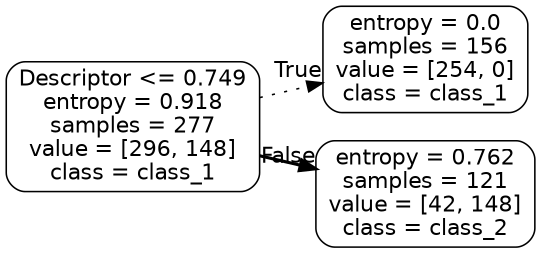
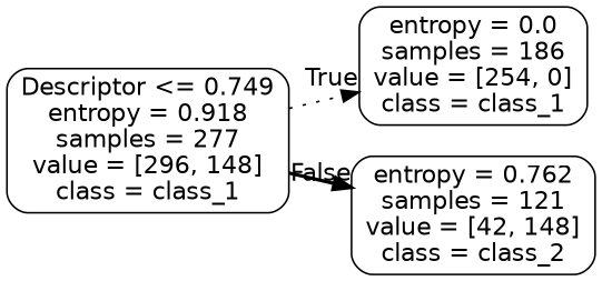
  digraph {
    rankdir=LR
    node [color=black fillcolor=white fontname=helvetica shape=box style="filled, rounded"]
    edge [fontname=helvetica labeldistance=2.5]
    n1 [label="Descriptor <= 0.749\nentropy = 0.918\nsamples = 277\nvalue = [296, 148]\nclass = class_1"]
-   n2 [label="entropy = 0.0\nsamples = 156\nvalue = [254, 0]\nclass = class_1"]
+   n2 [label="entropy = 0.0\nsamples = 186\nvalue = [254, 0]\nclass = class_1"]
    n3 [label="entropy = 0.762\nsamples = 121\nvalue = [42, 148]\nclass = class_2"]
    n1 -> n2 [headlabel=True labelangle=45 style=dotted]
    n1 -> n3 [headlabel=False labelangle=-45 style=bold]
  }
